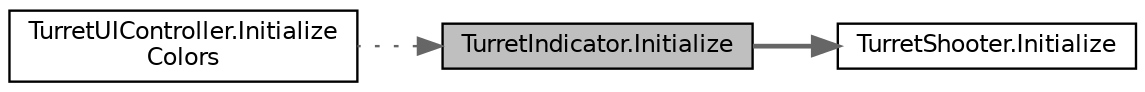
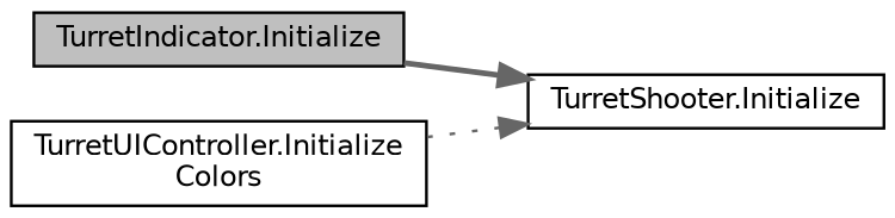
  digraph {
    rankdir=RL
    node [color=black fontname=Helvetica fontsize=10 shape=record]
    edge [color=gray40 dir=back fontname=Helvetica fontsize=10 labelfontname=Helvetica labelfontsize=10]
    n1 [fillcolor=grey75 fontcolor=black height=0.2 label="TurretIndicator.Initialize" style=filled width=0.4]
    n2 [height=0.2 label="TurretShooter.Initialize" width=0.4]
    n3 [height=0.2 label="TurretUIController.Initialize\lColors" width=0.4]
    n2 -> n1 [style=bold]
-   n1 -> n3 [style=dotted]
+   n2 -> n3 [style=dotted]
  }
